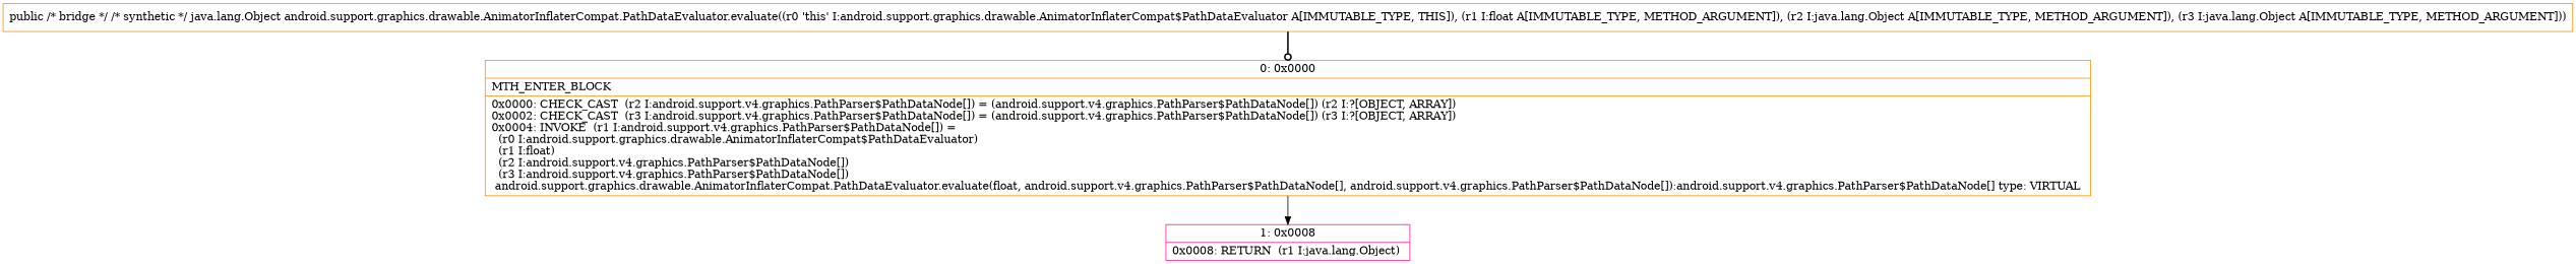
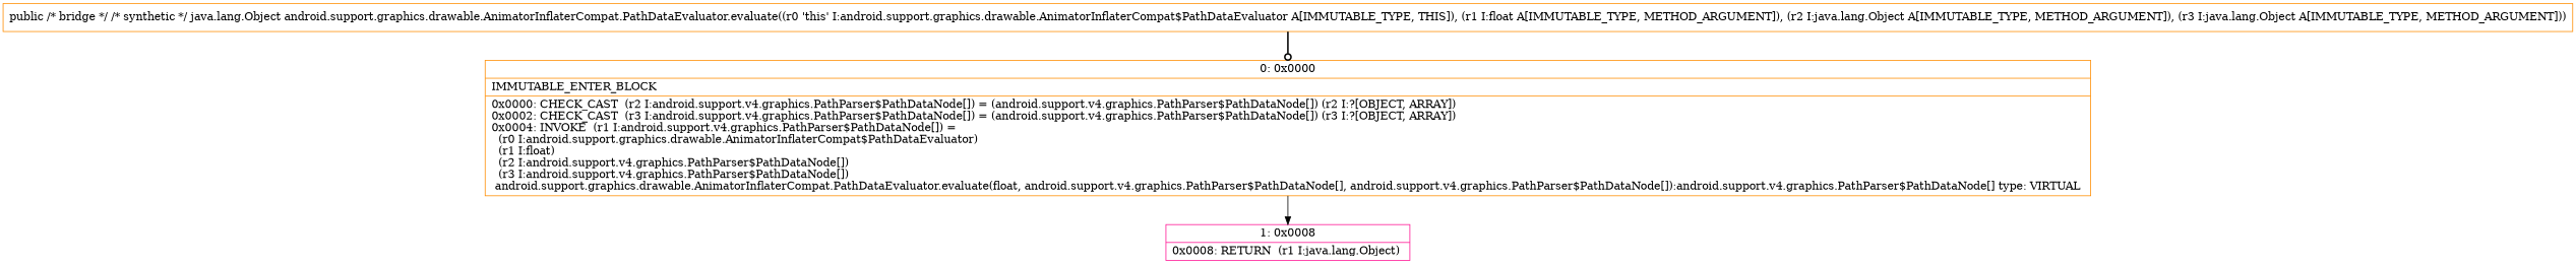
  digraph {
    node [shape=record color=darkorange]
-   n1 [label="{0\:\ 0x0000|MTH_ENTER_BLOCK\l|0x0000: CHECK_CAST  (r2 I:android.support.v4.graphics.PathParser$PathDataNode[]) = (android.support.v4.graphics.PathParser$PathDataNode[]) (r2 I:?[OBJECT, ARRAY]) \l0x0002: CHECK_CAST  (r3 I:android.support.v4.graphics.PathParser$PathDataNode[]) = (android.support.v4.graphics.PathParser$PathDataNode[]) (r3 I:?[OBJECT, ARRAY]) \l0x0004: INVOKE  (r1 I:android.support.v4.graphics.PathParser$PathDataNode[]) = \l  (r0 I:android.support.graphics.drawable.AnimatorInflaterCompat$PathDataEvaluator)\l  (r1 I:float)\l  (r2 I:android.support.v4.graphics.PathParser$PathDataNode[])\l  (r3 I:android.support.v4.graphics.PathParser$PathDataNode[])\l android.support.graphics.drawable.AnimatorInflaterCompat.PathDataEvaluator.evaluate(float, android.support.v4.graphics.PathParser$PathDataNode[], android.support.v4.graphics.PathParser$PathDataNode[]):android.support.v4.graphics.PathParser$PathDataNode[] type: VIRTUAL \l}"]
+   n1 [label="{0\:\ 0x0000|IMMUTABLE_ENTER_BLOCK\l|0x0000: CHECK_CAST  (r2 I:android.support.v4.graphics.PathParser$PathDataNode[]) = (android.support.v4.graphics.PathParser$PathDataNode[]) (r2 I:?[OBJECT, ARRAY]) \l0x0002: CHECK_CAST  (r3 I:android.support.v4.graphics.PathParser$PathDataNode[]) = (android.support.v4.graphics.PathParser$PathDataNode[]) (r3 I:?[OBJECT, ARRAY]) \l0x0004: INVOKE  (r1 I:android.support.v4.graphics.PathParser$PathDataNode[]) = \l  (r0 I:android.support.graphics.drawable.AnimatorInflaterCompat$PathDataEvaluator)\l  (r1 I:float)\l  (r2 I:android.support.v4.graphics.PathParser$PathDataNode[])\l  (r3 I:android.support.v4.graphics.PathParser$PathDataNode[])\l android.support.graphics.drawable.AnimatorInflaterCompat.PathDataEvaluator.evaluate(float, android.support.v4.graphics.PathParser$PathDataNode[], android.support.v4.graphics.PathParser$PathDataNode[]):android.support.v4.graphics.PathParser$PathDataNode[] type: VIRTUAL \l}"]
    n2 [label="{1\:\ 0x0008|0x0008: RETURN  (r1 I:java.lang.Object) \l}" color=deeppink]
    n3 [label="{public \/* bridge *\/ \/* synthetic *\/ java.lang.Object android.support.graphics.drawable.AnimatorInflaterCompat.PathDataEvaluator.evaluate((r0 'this' I:android.support.graphics.drawable.AnimatorInflaterCompat$PathDataEvaluator A[IMMUTABLE_TYPE, THIS]), (r1 I:float A[IMMUTABLE_TYPE, METHOD_ARGUMENT]), (r2 I:java.lang.Object A[IMMUTABLE_TYPE, METHOD_ARGUMENT]), (r3 I:java.lang.Object A[IMMUTABLE_TYPE, METHOD_ARGUMENT])) }"]
    n1 -> n2 [style=solid arrowhead=normal]
    n3 -> n1 [style=bold arrowhead=odot]
  }
